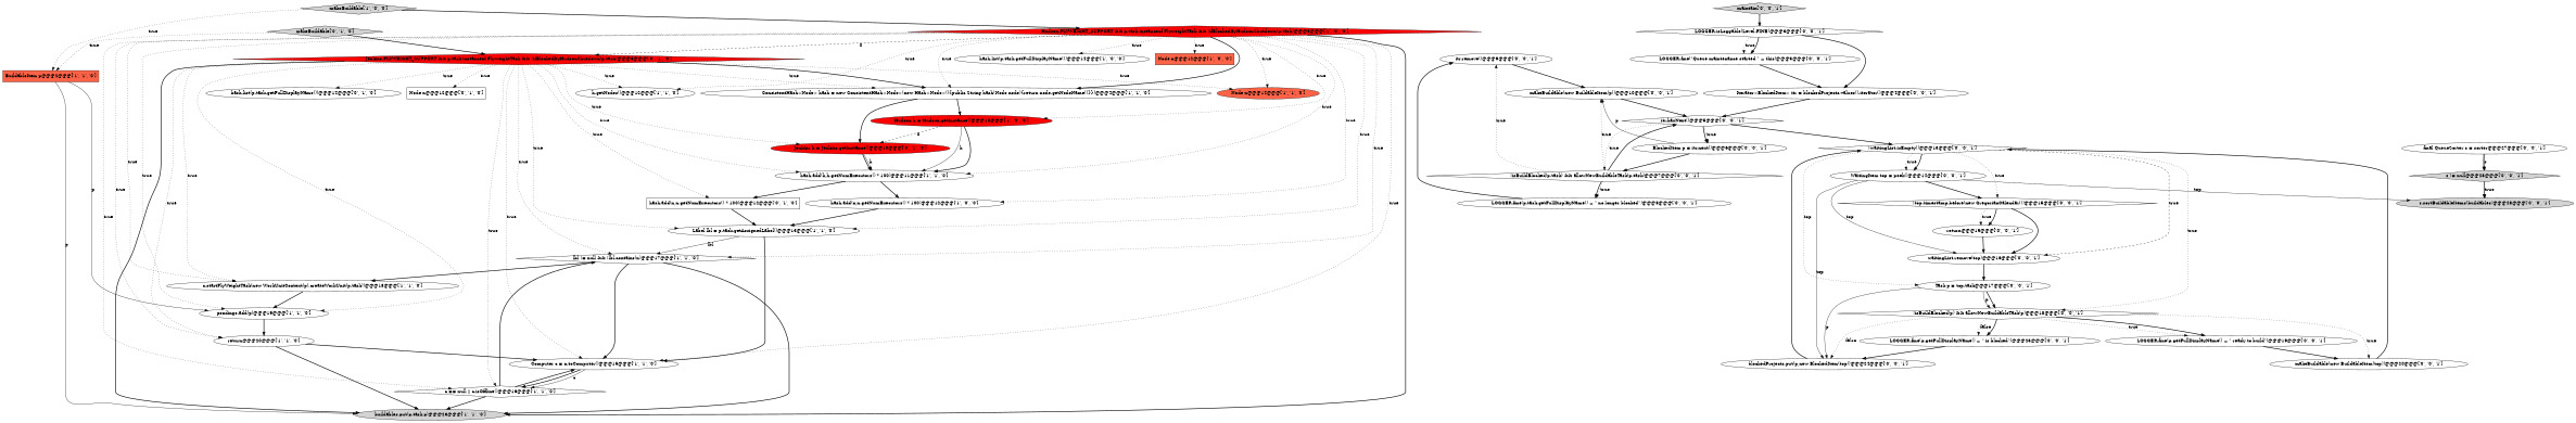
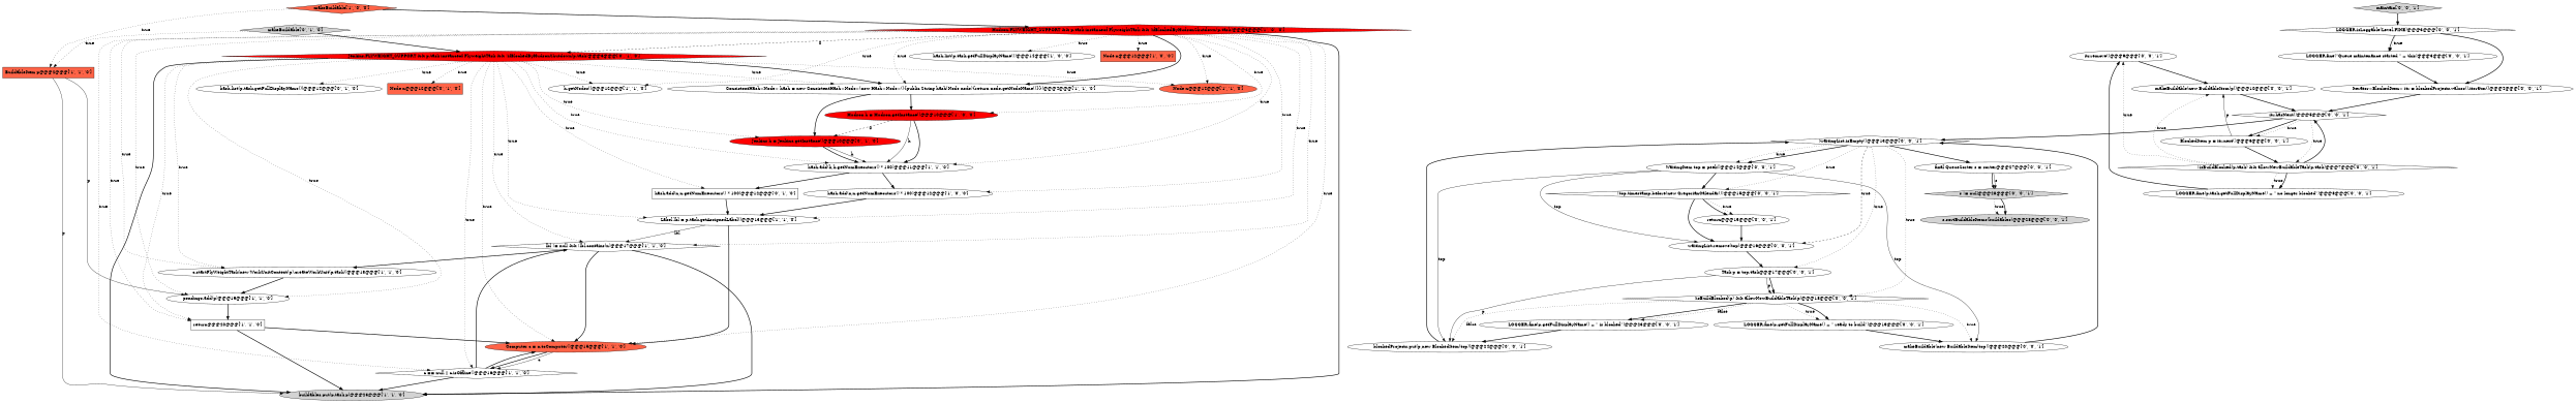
  digraph {
    node [fillcolor=white shape=ellipse style=filled]
    edge [style=bold]
    n1 [fillcolor=red label="Jenkins h = Jenkins.getInstance()@@@10@@@['0', '1', '0']"]
    n2 [label="hash.add(h,h.getNumExecutors() * 100)@@@11@@@['1', '1', '0']"]
    n3 [label="hash.add(n,n.getNumExecutors() * 100)@@@12@@@['1', '0', '0']"]
    n4 [label="hash.add(n,n.getNumExecutors() * 100)@@@12@@@['0', '1', '0']" shape=box]
    n5 [label="itr.remove()@@@9@@@['0', '0', '1']"]
    n6 [label="makeBuildable(new BuildableItem(p))@@@10@@@['0', '0', '1']"]
    n7 [label="itr.hasNext()@@@5@@@['0', '0', '1']" shape=diamond]
    n8 [fillcolor=lightgray label="buildables.put(p.task,p)@@@23@@@['1', '1', '0']"]
    n9 [label="BlockedItem p = itr.next()@@@6@@@['0', '0', '1']"]
    n10 [label="!isBuildBlocked(p.task) && allowNewBuildableTask(p.task)@@@7@@@['0', '0', '1']" shape=diamond]
    n11 [label="!waitingList.isEmpty()@@@13@@@['0', '0', '1']" shape=diamond]
    n12 [label="!isBuildBlocked(p) && allowNewBuildableTask(p)@@@18@@@['0', '0', '1']" shape=diamond]
    n13 [label="LOGGER.fine(p.getFullDisplayName() + \" ready to build\")@@@19@@@['0', '0', '1']"]
    n14 [label="makeBuildable(new BuildableItem(top))@@@20@@@['0', '0', '1']"]
    n15 [label="LOGGER.fine(p.getFullDisplayName() + \" is blocked\")@@@23@@@['0', '0', '1']"]
    n16 [label="blockedProjects.put(p,new BlockedItem(top))@@@24@@@['0', '0', '1']"]
    n17 [fillcolor=tomato label="Node n@@@14@@@['1', '1', '0']"]
    n18 [label="LOGGER.fine(p.task.getFullDisplayName() + \" no longer blocked\")@@@8@@@['0', '0', '1']"]
    n19 [label="hash.list(p.task.getFullDisplayName())@@@14@@@['0', '1', '0']"]
    n20 [label="WaitingItem top = peek()@@@14@@@['0', '0', '1']"]
    n21 [label="waitingList.remove(top)@@@16@@@['0', '0', '1']"]
    n22 [label="!top.timestamp.before(new GregorianCalendar())@@@15@@@['0', '0', '1']" shape=diamond]
    n23 [label="Task p = top.task@@@17@@@['0', '0', '1']"]
    n24 [label="return@@@15@@@['0', '0', '1']"]
    n25 [label="c.startFlyWeightTask(new WorkUnitContext(p).createWorkUnit(p.task))@@@18@@@['1', '1', '0']"]
    n26 [label="pendings.add(p)@@@19@@@['1', '1', '0']"]
-   n27 [label="return@@@20@@@['1', '1', '0']"]
+   n27 [label="return@@@20@@@['1', '1', '0']" shape=box]
    n28 [fillcolor=lightgray label="s != null@@@28@@@['0', '0', '1']" shape=diamond]
    n29 [fillcolor=lightgray label="s.sortBuildableItems(buildables)@@@28@@@['0', '0', '1']"]
    n30 [label="Label lbl = p.task.getAssignedLabel()@@@13@@@['1', '1', '0']"]
    n31 [fillcolor=lightgray label="makeBuildable['0', '1', '0']" shape=diamond]
    n32 [fillcolor=red label="Jenkins.FLYWEIGHT_SUPPORT && p.task instanceof FlyweightTask && !ifBlockedByHudsonShutdown(p.task)@@@3@@@['0', '1', '0']" shape=diamond]
    n33 [fillcolor=tomato label="BuildableItem p@@@2@@@['1', '1', '0']" shape=box]
    n34 [label="c == null || c.isOffline()@@@16@@@['1', '1', '0']" shape=diamond]
    n35 [label="lbl != null && !lbl.contains(n)@@@17@@@['1', '1', '0']" shape=diamond]
-   n36 [label="Computer c = n.toComputer()@@@15@@@['1', '1', '0']"]
-   n37 [label="Node n@@@12@@@['0', '1', '0']" shape=box]
+   n36 [fillcolor=tomato label="Computer c = n.toComputer()@@@15@@@['1', '1', '0']"]
+   n37 [fillcolor=tomato label="Node n@@@12@@@['0', '1', '0']" shape=box]
    n38 [label="ConsistentHash<Node> hash = new ConsistentHash<Node>(new Hash<Node>(){public String hash(Node node){return node.getNodeName()}})@@@4@@@['1', '1', '0']"]
    n39 [label="h.getNodes()@@@12@@@['1', '1', '0']"]
    n40 [label="hash.list(p.task.getFullDisplayName())@@@14@@@['1', '0', '0']"]
-   n41 [fillcolor=lightgray label="makeBuildable['1', '0', '0']" shape=diamond]
+   n41 [fillcolor=tomato label="makeBuildable['1', '0', '0']" shape=diamond]
    n42 [fillcolor=red label="Hudson.FLYWEIGHT_SUPPORT && p.task instanceof FlyweightTask && !ifBlockedByHudsonShutdown(p.task)@@@3@@@['1', '0', '0']" shape=diamond]
    n43 [fillcolor=tomato label="Node n@@@12@@@['1', '0', '0']" shape=box]
    n44 [fillcolor=red label="Hudson h = Hudson.getInstance()@@@10@@@['1', '0', '0']"]
    n45 [label="final QueueSorter s = sorter@@@27@@@['0', '0', '1']"]
    n46 [label="Iterator<BlockedItem> itr = blockedProjects.values().iterator()@@@4@@@['0', '0', '1']"]
    n47 [fillcolor=lightgray label="maintain['0', '0', '1']" shape=diamond]
    n48 [label="LOGGER.isLoggable(Level.FINE)@@@3@@@['0', '0', '1']" shape=diamond]
    n49 [label="LOGGER.fine(\"Queue maintenance started \" + this)@@@3@@@['0', '0', '1']"]
    n1 -> n2 [label=h style=solid]
    n1 -> n2
    n2 -> n3
    n2 -> n4
    n3 -> n30
    n4 -> n30
    n5 -> n6
    n6 -> n7
    n7 -> n9
    n7 -> n9 [label=true style=dotted]
    n7 -> n10 [label=true style=dotted]
    n7 -> n11
    n9 -> n6 [label=p style=solid]
    n9 -> n10
    n10 -> n5 [label=true style=dotted]
    n10 -> n6 [label=true style=dotted]
    n10 -> n7
    n10 -> n18 [label=true style=dotted]
    n10 -> n18
    n11 -> n12 [label=true style=dotted]
    n11 -> n20
    n11 -> n20 [label=true style=dotted]
    n11 -> n21 [label=true style=dashed]
    n11 -> n22 [label=true style=dotted]
-   n11 -> n23 [label=top style=dotted]
+   n11 -> n23 [label=true style=dotted]
+   n11 -> n45
    n12 -> n13 [label=true style=dotted]
    n12 -> n13
    n12 -> n14 [label=true style=dotted]
    n12 -> n15
    n12 -> n15 [label=false style=dotted]
    n12 -> n16 [label=false style=dotted]
    n13 -> n14
    n14 -> n11
    n15 -> n16
    n16 -> n11
    n18 -> n5
-   n20 -> n29 [label=top style=solid]
+   n20 -> n14 [label=top style=solid]
    n20 -> n16 [label=top style=solid]
    n20 -> n21 [label=top style=solid]
    n20 -> n22
    n21 -> n23
    n22 -> n21
    n22 -> n24
    n22 -> n24 [label=true style=dotted]
    n23 -> n12
    n23 -> n12 [label=p style=solid]
    n23 -> n16 [label=p style=solid]
    n24 -> n21
    n25 -> n26
    n26 -> n27
    n27 -> n8
    n27 -> n36
    n28 -> n29 [label=true style=dotted]
    n28 -> n29
    n30 -> n35 [label=lbl style=solid]
    n30 -> n36
    n31 -> n32
    n31 -> n33 [label=true style=dotted]
    n32 -> n1 [label=true style=dotted]
    n32 -> n2 [label=true style=dotted]
    n32 -> n4 [label=true style=dotted]
    n32 -> n8
    n32 -> n17 [label=true style=dotted]
    n32 -> n19 [label=true style=dotted]
    n32 -> n25 [label=true style=dotted]
    n32 -> n26 [label=true style=dotted]
    n32 -> n27 [label=true style=dotted]
    n32 -> n30 [label=true style=dotted]
    n32 -> n34 [label=true style=dotted]
    n32 -> n35 [label=true style=dotted]
    n32 -> n36 [label=true style=dotted]
    n32 -> n37 [label=true style=dotted]
    n32 -> n38 [label=true style=dotted]
    n32 -> n38
    n32 -> n39 [label=true style=dotted]
    n33 -> n8 [label=p style=solid]
    n33 -> n26 [label=p style=solid]
    n34 -> n8
    n34 -> n35
    n34 -> n36
    n35 -> n8
    n35 -> n25
    n35 -> n36
    n36 -> n34
    n36 -> n34 [label=c style=solid]
    n38 -> n1
    n38 -> n44
    n41 -> n33 [label=true style=dotted]
    n41 -> n42
    n42 -> n2 [label=true style=dotted]
    n42 -> n3 [label=true style=dotted]
    n42 -> n8
    n42 -> n17 [label=true style=dotted]
    n42 -> n25 [label=true style=dotted]
    n42 -> n26 [label=true style=dotted]
    n42 -> n27 [label=true style=dotted]
    n42 -> n30 [label=true style=dotted]
    n42 -> n32 [label=0 style=dashed]
    n42 -> n34 [label=true style=dotted]
    n42 -> n35 [label=true style=dotted]
    n42 -> n36 [label=true style=dotted]
    n42 -> n38 [label=true style=dotted]
    n42 -> n38
    n42 -> n39 [label=true style=dotted]
    n42 -> n40 [label=true style=dotted]
    n42 -> n43 [label=true style=dotted]
    n42 -> n44 [label=true style=dotted]
    n44 -> n1 [label=0 style=dashed]
    n44 -> n2
    n44 -> n2 [label=h style=solid]
    n45 -> n28
    n45 -> n28 [label=s style=solid]
    n46 -> n7
    n47 -> n48
    n48 -> n46
    n48 -> n49 [label=true style=dotted]
    n48 -> n49
    n49 -> n46
  }
